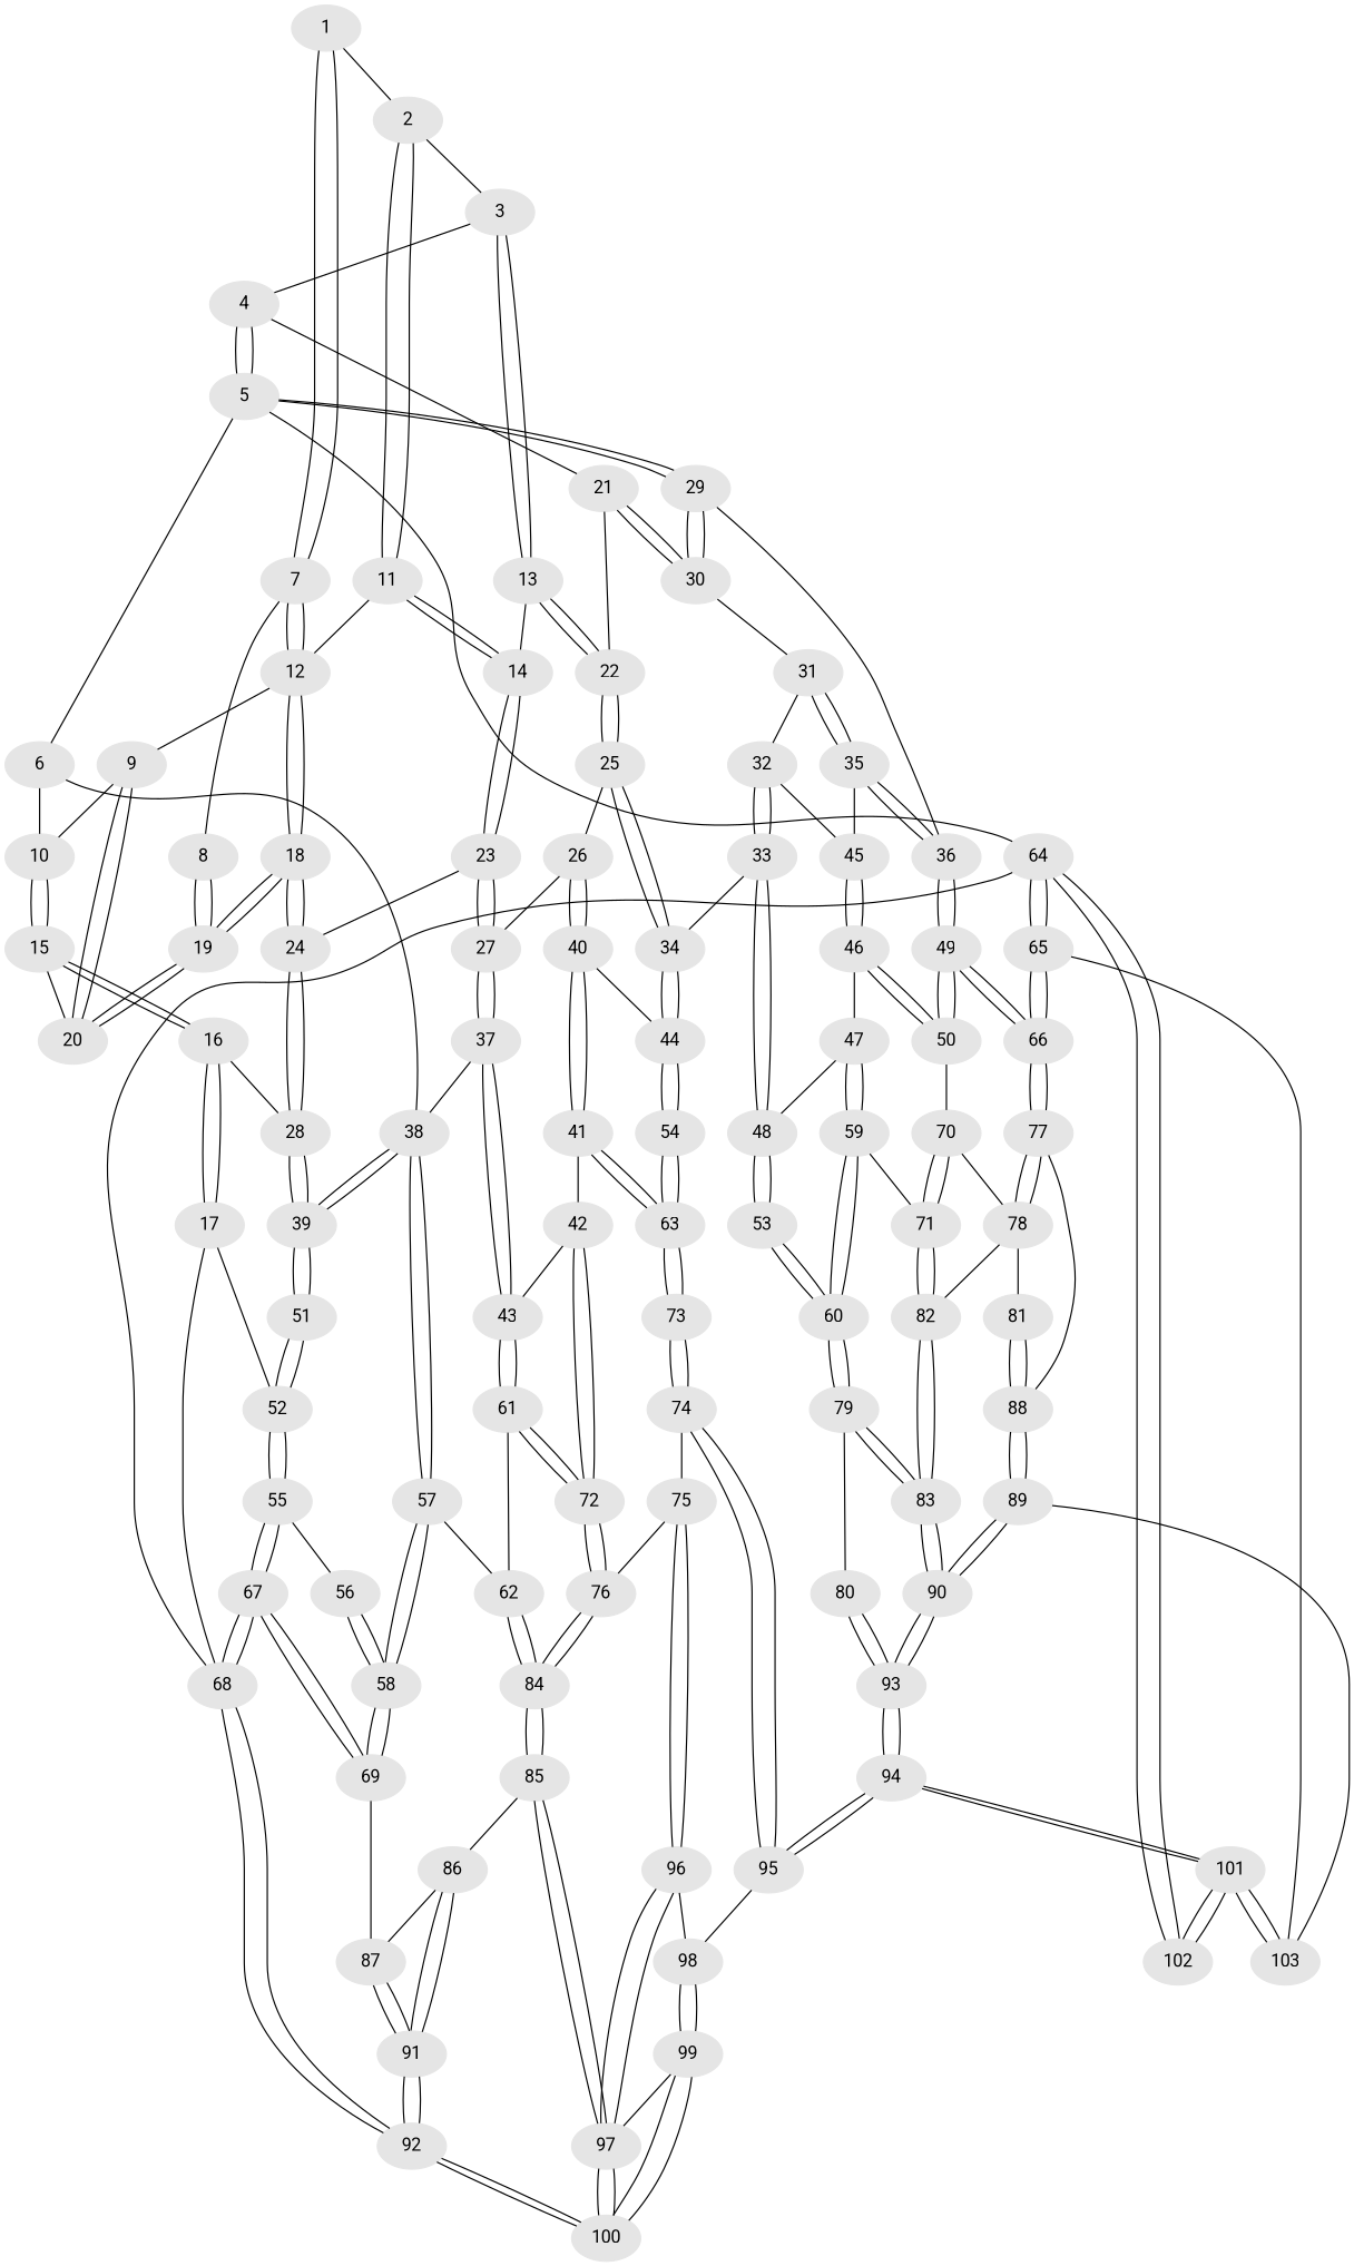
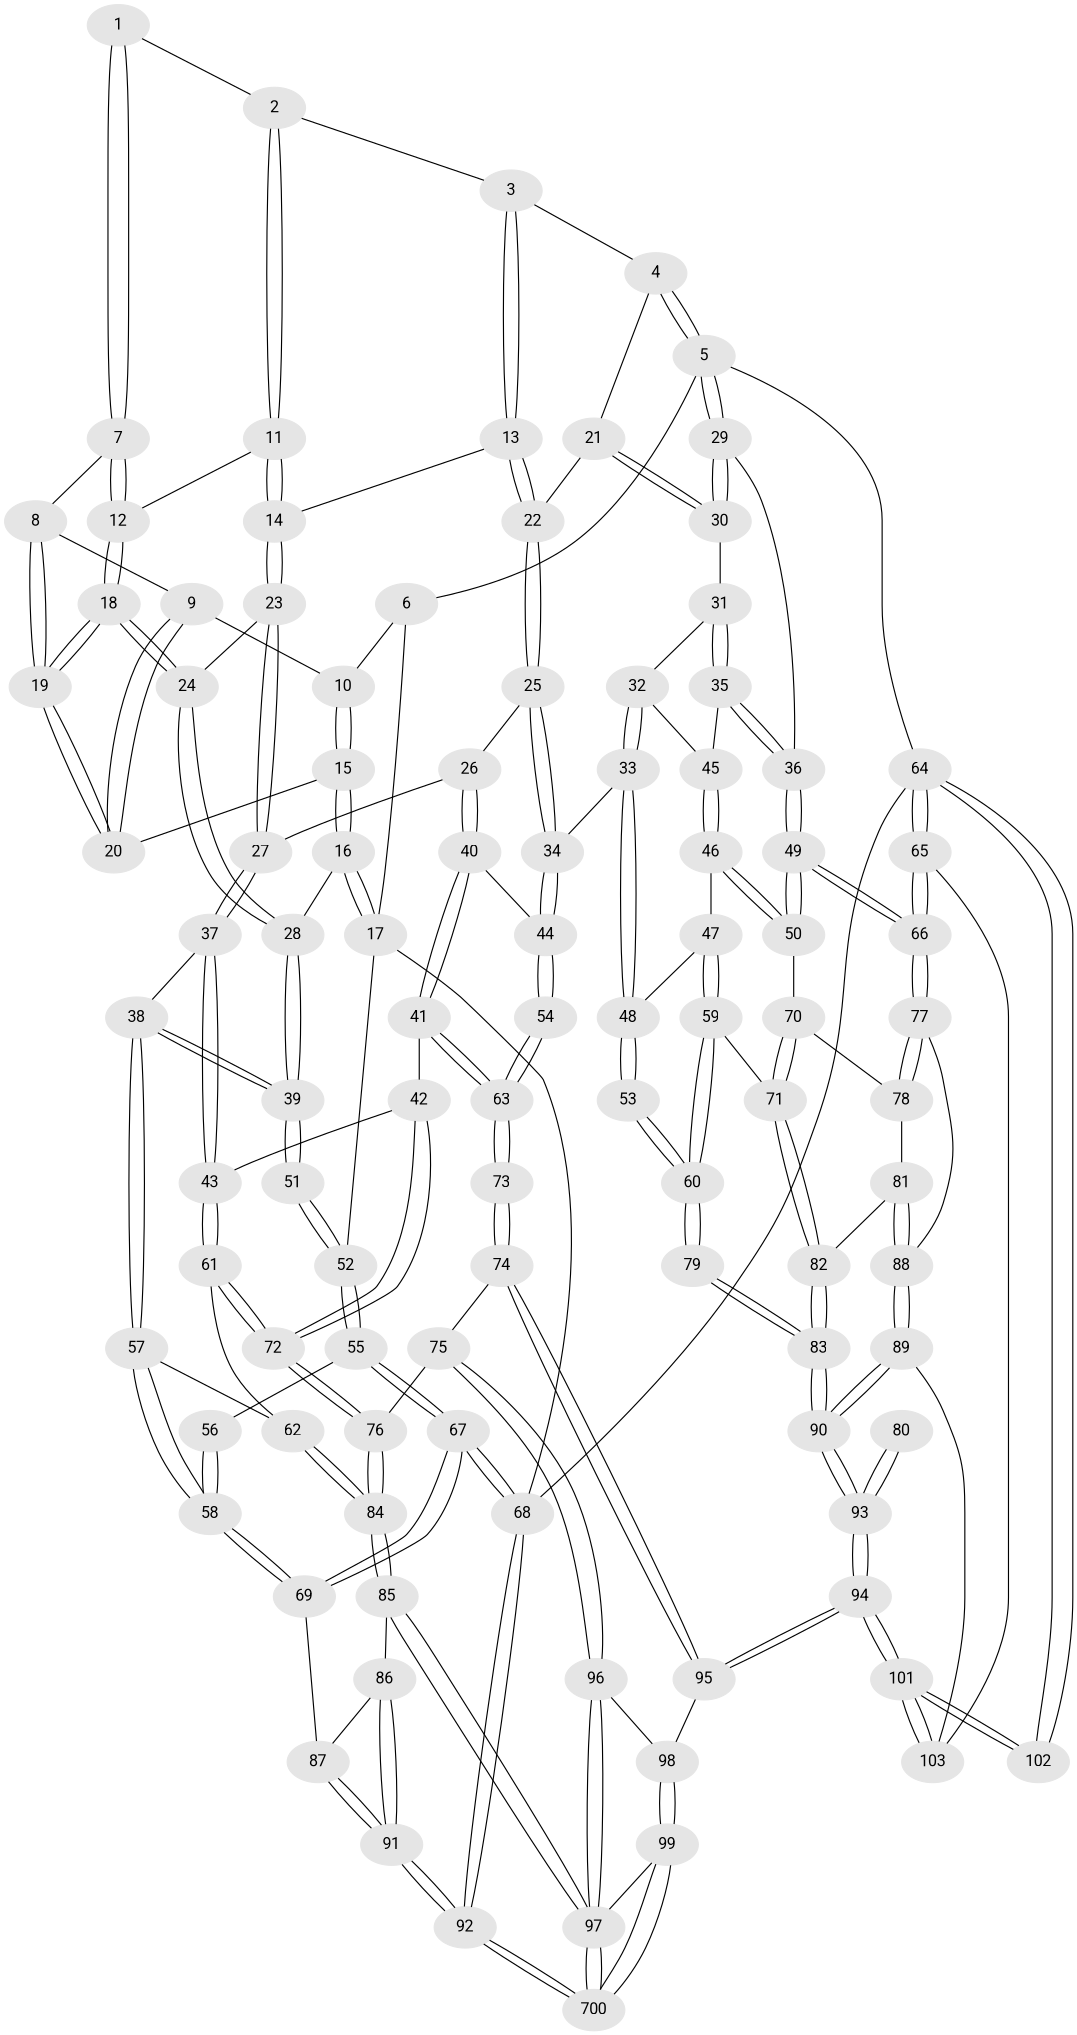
  graph {
    fontname=Roboto
    node [color=gray90 fontname=Roboto style=filled]
    edge [fontname=Roboto]
    1
    2
    7
    3
    11
    8
    12
    4
    13
    14
    5
    21
    22
    6
    29
    64
    30
    10
    17
    36
    68
    65
    102
    15
    52
    9
    19
    18
    20
    16
    23
    24
    25
    27
    28
    39
    55
    92
    31
    26
    34
    37
    40
    44
    41
    38
    43
    51
    49
    32
    35
    33
    45
    48
    46
    53
    54
    50
    66
    57
    61
    58
    62
    42
    63
    72
    73
    76
    47
    59
    70
    60
    71
    77
    78
    56
    67
    79
    69
    84
    87
    82
    80
    83
    85
    74
    103
    88
-   100
+   100 [label=700]
    91
    81
    75
    95
    93
    96
    98
    97
    89
    90
    94
    86
    101
    99
    1 -- 2
    1 -- 7
    1 -- 7
    2 -- 3
    2 -- 11
    2 -- 11
    7 -- 8
    7 -- 12
    7 -- 12
    3 -- 4
    3 -- 13
    3 -- 13
    11 -- 12
    11 -- 14
    11 -- 14
-   12 -- 9
+   8 -- 9
    8 -- 19
    8 -- 19
    12 -- 18
    12 -- 18
    4 -- 5
    4 -- 5
    4 -- 21
    13 -- 14
    13 -- 22
    13 -- 22
    14 -- 23
    14 -- 23
    5 -- 6
    5 -- 29
    5 -- 29
    5 -- 64
    21 -- 22
    21 -- 30
    21 -- 30
    22 -- 25
    22 -- 25
    6 -- 10
-   6 -- 38
+   6 -- 17
    29 -- 30
    29 -- 30
    29 -- 36
    64 -- 68
    64 -- 65
    64 -- 65
    64 -- 102
    64 -- 102
    30 -- 31
    10 -- 15
    10 -- 15
    17 -- 68
    17 -- 52
    36 -- 49
    36 -- 49
    68 -- 92
    68 -- 92
    65 -- 66
    65 -- 66
    65 -- 103
    15 -- 20
    15 -- 16
    15 -- 16
    52 -- 55
    52 -- 55
    9 -- 10
    9 -- 20
    9 -- 20
    19 -- 20
    19 -- 20
    18 -- 19
    18 -- 19
    18 -- 24
    18 -- 24
    16 -- 17
    16 -- 17
    16 -- 28
    23 -- 24
    23 -- 27
    23 -- 27
    24 -- 28
    24 -- 28
    25 -- 26
    25 -- 34
    25 -- 34
    27 -- 37
    27 -- 37
    28 -- 39
    28 -- 39
    39 -- 51
    39 -- 51
    55 -- 56
    55 -- 67
    55 -- 67
    92 -- 100
    92 -- 100
    31 -- 32
    31 -- 35
    31 -- 35
    26 -- 27
    26 -- 40
    26 -- 40
    34 -- 44
    34 -- 44
    37 -- 38
    37 -- 43
    37 -- 43
    40 -- 44
    40 -- 41
    40 -- 41
    44 -- 54
    44 -- 54
    41 -- 42
    41 -- 63
    41 -- 63
    38 -- 39
    38 -- 39
    38 -- 57
    38 -- 57
    43 -- 61
    43 -- 61
    51 -- 52
    51 -- 52
    49 -- 50
    49 -- 50
    49 -- 66
    49 -- 66
    32 -- 33
    32 -- 33
    32 -- 45
    35 -- 36
    35 -- 36
    35 -- 45
    33 -- 34
    33 -- 48
    33 -- 48
    45 -- 46
    45 -- 46
    48 -- 53
    48 -- 53
    46 -- 50
    46 -- 50
    46 -- 47
    53 -- 60
    53 -- 60
    54 -- 63
    54 -- 63
    50 -- 70
    66 -- 77
    66 -- 77
    57 -- 58
    57 -- 58
    57 -- 62
    61 -- 62
    61 -- 72
    61 -- 72
    58 -- 69
    58 -- 69
    62 -- 84
    62 -- 84
    42 -- 43
    42 -- 72
    42 -- 72
    63 -- 73
    63 -- 73
    72 -- 76
    72 -- 76
    73 -- 74
    73 -- 74
    76 -- 84
    76 -- 84
    47 -- 48
    47 -- 59
    47 -- 59
    59 -- 60
    59 -- 60
    59 -- 71
    70 -- 71
    70 -- 71
    70 -- 78
    60 -- 79
    60 -- 79
    71 -- 82
    71 -- 82
    77 -- 78
    77 -- 78
    77 -- 88
    78 -- 81
    56 -- 58
    56 -- 58
    67 -- 68
    67 -- 68
    67 -- 69
    67 -- 69
-   79 -- 80
    79 -- 83
    79 -- 83
    69 -- 87
    84 -- 85
    84 -- 85
    87 -- 91
    87 -- 91
    82 -- 83
    82 -- 83
    80 -- 93
    80 -- 93
    83 -- 90
    83 -- 90
    85 -- 97
    85 -- 97
    85 -- 86
    74 -- 75
    74 -- 95
    74 -- 95
    88 -- 89
    88 -- 89
    91 -- 92
    91 -- 92
-   78 -- 82
+   81 -- 82
    81 -- 88
    81 -- 88
    75 -- 76
    75 -- 96
    75 -- 96
    95 -- 98
    93 -- 94
    93 -- 94
    96 -- 98
    96 -- 97
    96 -- 97
    98 -- 99
    98 -- 99
    97 -- 100
    97 -- 100
    89 -- 103
    89 -- 90
    89 -- 90
    90 -- 93
    90 -- 93
    94 -- 95
    94 -- 95
    94 -- 101
    94 -- 101
    86 -- 87
    86 -- 91
    86 -- 91
    101 -- 102
    101 -- 102
    101 -- 103
    101 -- 103
    99 -- 100
    99 -- 100
    99 -- 97
  }
